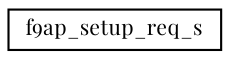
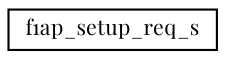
  digraph {
    rankdir=LR
    fontname="Playfair Display"
-   n1 [color=black fillcolor=white fontname="Playfair Display" fontsize=10 height=0.2 label=f9ap_setup_req_s shape=record style=filled width=0.4]
+   n1 [color=black fillcolor=white fontname="Playfair Display" fontsize=10 height=0.2 label=f1ap_setup_req_s shape=record style=filled width=0.4]
  }
